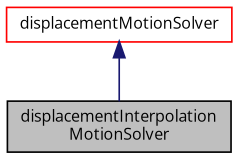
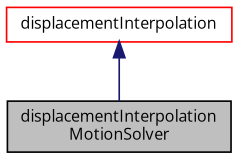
  digraph {
    fontname="Open Sans"
    node [fontname="Open Sans" fontsize=10 shape=record]
    n1 [color=black fillcolor=grey75 fontcolor=black height=0.2 label="displacementInterpolation\lMotionSolver" style=filled width=0.4]
-   n2 [color=red height=0.2 label=displacementMotionSolver width=0.4]
+   n2 [color=red height=0.2 label=displacementInterpolation width=0.4]
    n2 -> n1 [color=midnightblue dir=back fontname="Open Sans" fontsize=10 labelfontname=FreeSans labelfontsize=10 style=solid]
  }
